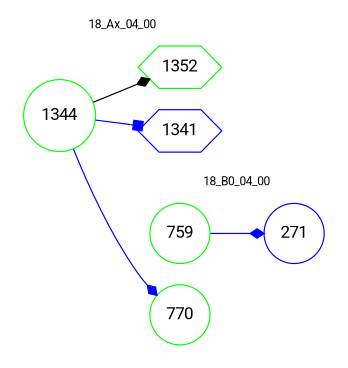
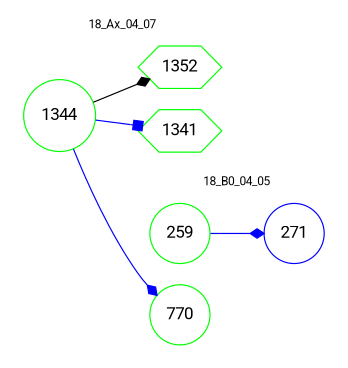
  digraph {
    fontname=Roboto
    rankdir=LR
    node [color=green fontname=Roboto shape=circle]
    edge [arrowhead=diamond color=blue fontname=Roboto]
    n1 [label=1344]
-   n2 [color=blue label=1341 shape=hexagon]
+   n2 [label=1341 shape=hexagon]
    n3 [label=1352 shape=hexagon]
-   n4 [label=759]
+   n4 [label=259]
    n5 [label=770]
    n6 [color=blue label=271]
    subgraph cluster_1 {
      color=white
      fontsize=10
-     label="18_Ax_04_00"
+     label="18_Ax_04_07"
      n1
      n2
      n3
    }
    subgraph cluster_2 {
      color=white
      fontsize=10
-     label="18_B0_04_00"
+     label="18_B0_04_05"
      n4
      n5
      n6
    }
    n1 -> n2 [arrowhead=box]
    n1 -> n3 [color=black]
    n1 -> n5
    n4 -> n6
  }
